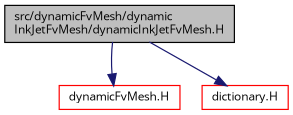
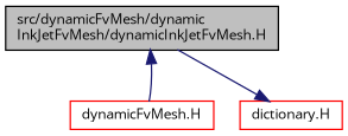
  digraph {
    fontname="Open Sans"
    node [color=red fontname="Open Sans" fontsize=10 shape=record]
    edge [color=midnightblue fontname="Open Sans" fontsize=10 labelfontname=FreeSans labelfontsize=10 style=solid]
    n1 [color=black fillcolor=grey75 fontcolor=black height=0.2 label="src/dynamicFvMesh/dynamic\lInkJetFvMesh/dynamicInkJetFvMesh.H" style=filled width=0.4]
    n2 [height=0.2 label="dynamicFvMesh.H" width=0.4]
    n3 [height=0.2 label="dictionary.H" width=0.4]
-   n1 -> n2
+   n2 -> n1
    n1 -> n3
  }
